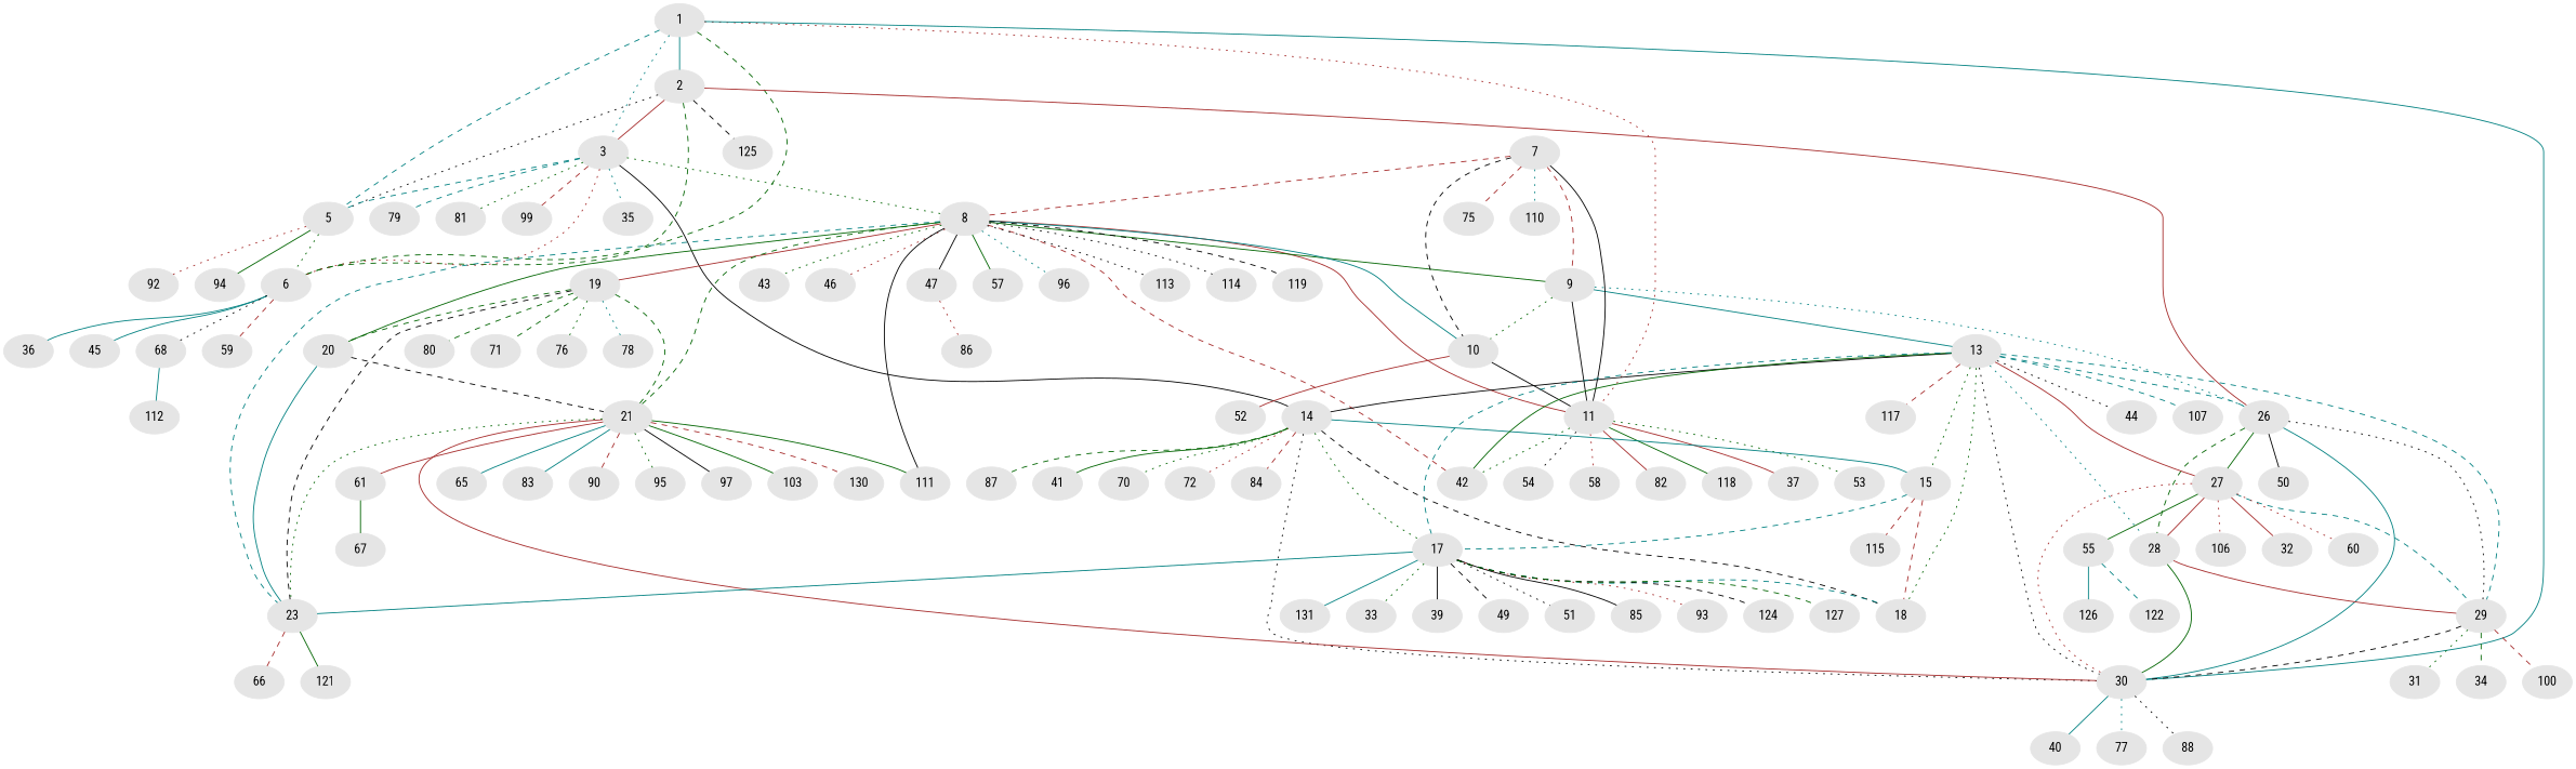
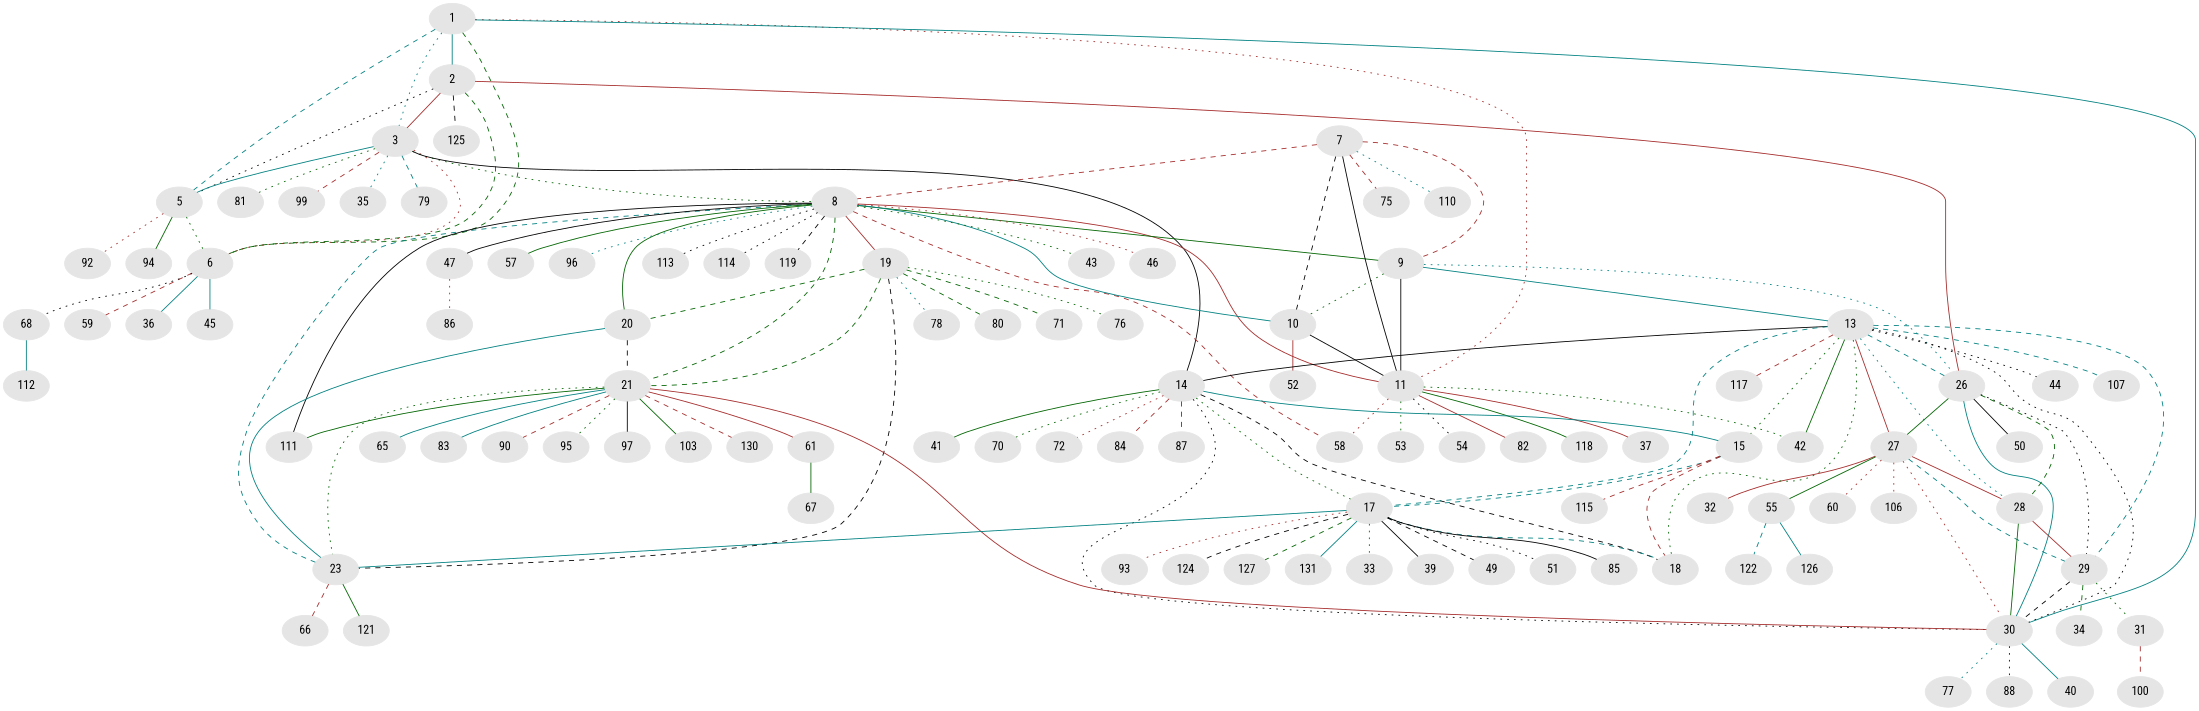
  graph {
    fontname="Roboto Condensed"
    node [color=gray90 fontname="Roboto Condensed" style=filled]
    edge [color=darkgreen fontname="Roboto Condensed" style=solid]
    1 [super="+48"]
    2 [super="+128"]
    3 [super="+4"]
    5 [super="+123"]
    6 [super="+38"]
    11 [super="+12"]
    30 [super="+108"]
    26 [super="+62"]
    125
    8 [super="+22"]
    14 [super="+102"]
    35
    n13 [label=79]
    81
    99
    92 [super="+109"]
    94
    36
    45
    59
    68 [super="+79"]
    42 [super="+120"]
    37
    53
    54
    58 [super="+116"]
    82 [super="+91"]
    118
    40 [super="+89"]
    77
    88
    27 [super="+129"]
    28
    29 [super="+69"]
    50
    9 [super="+101"]
    10 [super="+104"]
    19 [super="+64"]
    20
    21 [super="+24"]
    23 [super="+105"]
    43
    46
    47
    57
    96
    111
    113
    114
    119
    15 [super="+56"]
    n52 [label=17 super="+17"]
    18 [super="+74"]
    41
    70
    72
    84
    87
    112
    7 [super="+63"]
    75
    110
    13 [super="+25"]
    52
    71
    76
    78
    80
    61
    65
    83
    90
    95
    97
    103
    130
    66
    121
    86
    44
    107
    117
    115
    33
    39
    49
    51
    85
    93 [super="+98"]
    124
    127
    131
    32
    55
    60
    106
    31
    34
    100
    67
    122
    126
    1 -- 2 [color=teal]
    1 -- 3 [color=teal style=dotted weight=2]
    1 -- 5 [color=teal style=dashed]
    1 -- 6 [style=dashed]
    1 -- 11 [color=brown style=dotted]
    1 -- 30 [color=teal]
    2 -- 3 [color=brown weight=2]
    2 -- 5 [color=black style=dotted]
    2 -- 6 [style=dashed]
    2 -- 26 [color=brown]
    2 -- 125 [color=black style=dashed]
-   3 -- 5 [color=teal style=dashed weight=2]
+   3 -- 5 [color=teal weight=2]
    3 -- 6 [color=brown style=dotted weight=2]
    3 -- 8 [style=dotted]
    3 -- 14 [color=black]
    3 -- 35 [color=teal style=dotted]
    3 -- n13 [color=teal style=dashed]
    3 -- 81 [style=dotted]
    3 -- 99 [color=brown style=dashed]
    5 -- 6 [style=dotted]
    5 -- 92 [color=brown style=dotted]
    5 -- 94
    6 -- 36 [color=teal]
    6 -- 45 [color=teal]
    6 -- 59 [color=brown style=dashed]
    6 -- 68 [color=black style=dotted]
    11 -- 42 [style=dotted]
    11 -- 37 [color=brown]
    11 -- 53 [style=dotted]
    11 -- 54 [color=black style=dotted]
    11 -- 58 [color=brown style=dotted]
    11 -- 82 [color=brown]
    11 -- 118
    30 -- 40 [color=teal]
    30 -- 77 [color=teal style=dotted]
    30 -- 88 [color=black style=dotted]
    26 -- 30 [color=teal]
    26 -- 27
    26 -- 28 [style=dashed]
    26 -- 29 [color=black style=dotted]
    26 -- 50 [color=black]
    8 -- 11 [color=brown weight=2]
-   8 -- 42 [color=brown style=dashed]
+   8 -- 58 [color=brown style=dashed]
    8 -- 9
    8 -- 10 [color=teal]
    8 -- 19 [color=brown weight=2]
    8 -- 20
    8 -- 21 [style=dashed weight=2]
    8 -- 23 [color=teal style=dashed]
    8 -- 43 [style=dotted]
    8 -- 46 [color=brown style=dotted]
    8 -- 47 [color=black]
    8 -- 57
    8 -- 96 [color=teal style=dotted]
    8 -- 111 [color=black]
    8 -- 113 [color=black style=dotted]
    8 -- 114 [color=black style=dotted]
    8 -- 119 [color=black style=dashed]
    14 -- 30 [color=black style=dotted]
    14 -- 15 [color=teal]
    14 -- n52 [style=dotted weight=2]
    14 -- 18 [color=black style=dashed]
    14 -- 41
    14 -- 70 [style=dotted]
    14 -- 72 [color=brown style=dotted]
    14 -- 84 [color=brown style=dashed]
    14 -- 87 [style=dashed]
    68 -- 112 [color=teal]
    27 -- 30 [color=brown style=dotted]
    27 -- 28 [color=brown]
    27 -- 29 [color=teal style=dashed]
    27 -- 32 [color=brown]
    27 -- 55
    27 -- 60 [color=brown style=dotted]
    27 -- 106 [color=brown style=dotted]
    28 -- 30
    28 -- 29 [color=brown]
    29 -- 30 [color=black style=dashed]
    29 -- 31 [style=dotted]
    29 -- 34 [style=dashed]
-   29 -- 100 [color=brown style=dashed]
+   31 -- 100 [color=brown style=dashed]
    9 -- 11 [color=black weight=2]
    9 -- 26 [color=teal style=dotted]
    9 -- 10 [style=dotted]
    9 -- 13 [color=teal]
    10 -- 11 [color=black weight=2]
    10 -- 52 [color=brown]
    19 -- 20 [style=dashed]
    19 -- 21 [style=dashed weight=2]
    19 -- 23 [color=black style=dashed]
    19 -- 71 [style=dashed]
    19 -- 76 [style=dotted]
    19 -- 78 [color=teal style=dotted]
    19 -- 80 [style=dashed]
    20 -- 21 [color=black style=dashed weight=2]
    20 -- 23 [color=teal]
    21 -- 30 [color=brown]
    21 -- 23 [style=dotted weight=2]
    21 -- 111
    21 -- 61 [color=brown]
    21 -- 65 [color=teal]
    21 -- 83 [color=teal]
    21 -- 90 [color=brown style=dashed]
    21 -- 95 [style=dotted]
    21 -- 97 [color=black]
    21 -- 103
    21 -- 130 [color=brown style=dashed]
    23 -- 66 [color=brown style=dashed]
    23 -- 121
    47 -- 86 [color=brown style=dotted]
    15 -- n52 [color=teal style=dashed weight=2]
    15 -- 18 [color=brown style=dashed]
    15 -- 115 [color=brown style=dashed]
    n52 -- 23 [color=teal]
    n52 -- 18 [color=teal style=dashed weight=2]
    n52 -- 33 [style=dotted]
    n52 -- 39 [color=black]
    n52 -- 49 [color=black style=dashed]
    n52 -- 51 [color=black style=dotted]
    n52 -- 85 [color=black]
    n52 -- 93 [color=brown style=dotted]
    n52 -- 124 [color=black style=dashed]
    n52 -- 127 [style=dashed]
    n52 -- 131 [color=teal]
    7 -- 11 [color=black weight=2]
    7 -- 8 [color=brown style=dashed]
    7 -- 9 [color=brown style=dashed]
    7 -- 10 [color=black style=dashed]
    7 -- 75 [color=brown style=dashed]
    7 -- 110 [color=teal style=dotted]
    13 -- 30 [color=black style=dotted]
    13 -- 26 [color=teal style=dashed]
    13 -- 14 [color=black]
    13 -- 42
    13 -- 27 [color=brown]
    13 -- 28 [color=teal style=dotted]
    13 -- 29 [color=teal style=dashed]
    13 -- 15 [style=dotted]
    13 -- n52 [color=teal style=dashed weight=2]
    13 -- 18 [style=dotted]
    13 -- 44 [color=black style=dotted]
    13 -- 107 [color=teal style=dashed]
    13 -- 117 [color=brown style=dashed]
    61 -- 67
    55 -- 122 [color=teal style=dashed]
    55 -- 126 [color=teal]
  }
